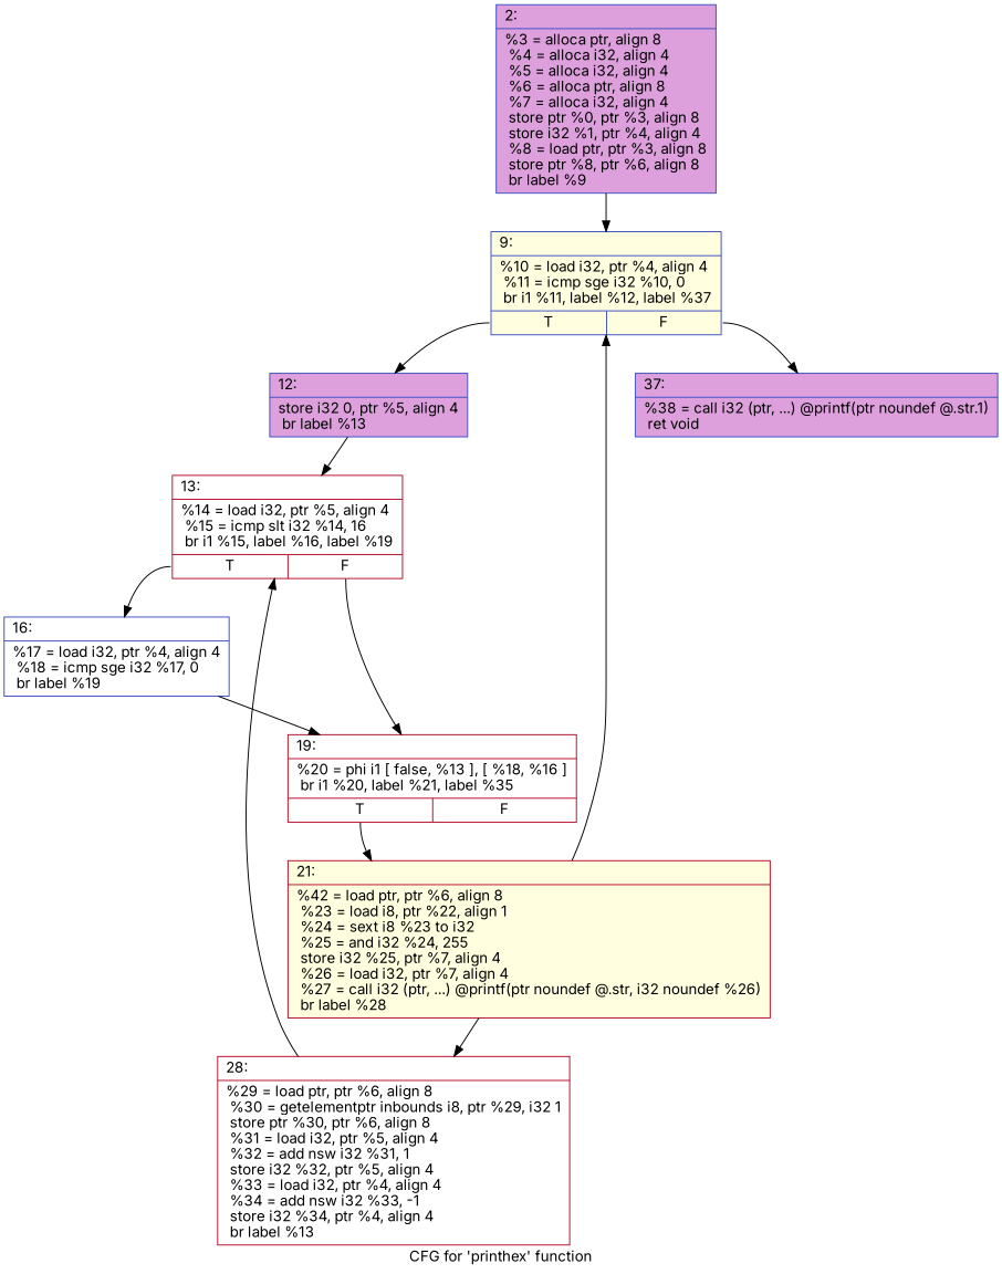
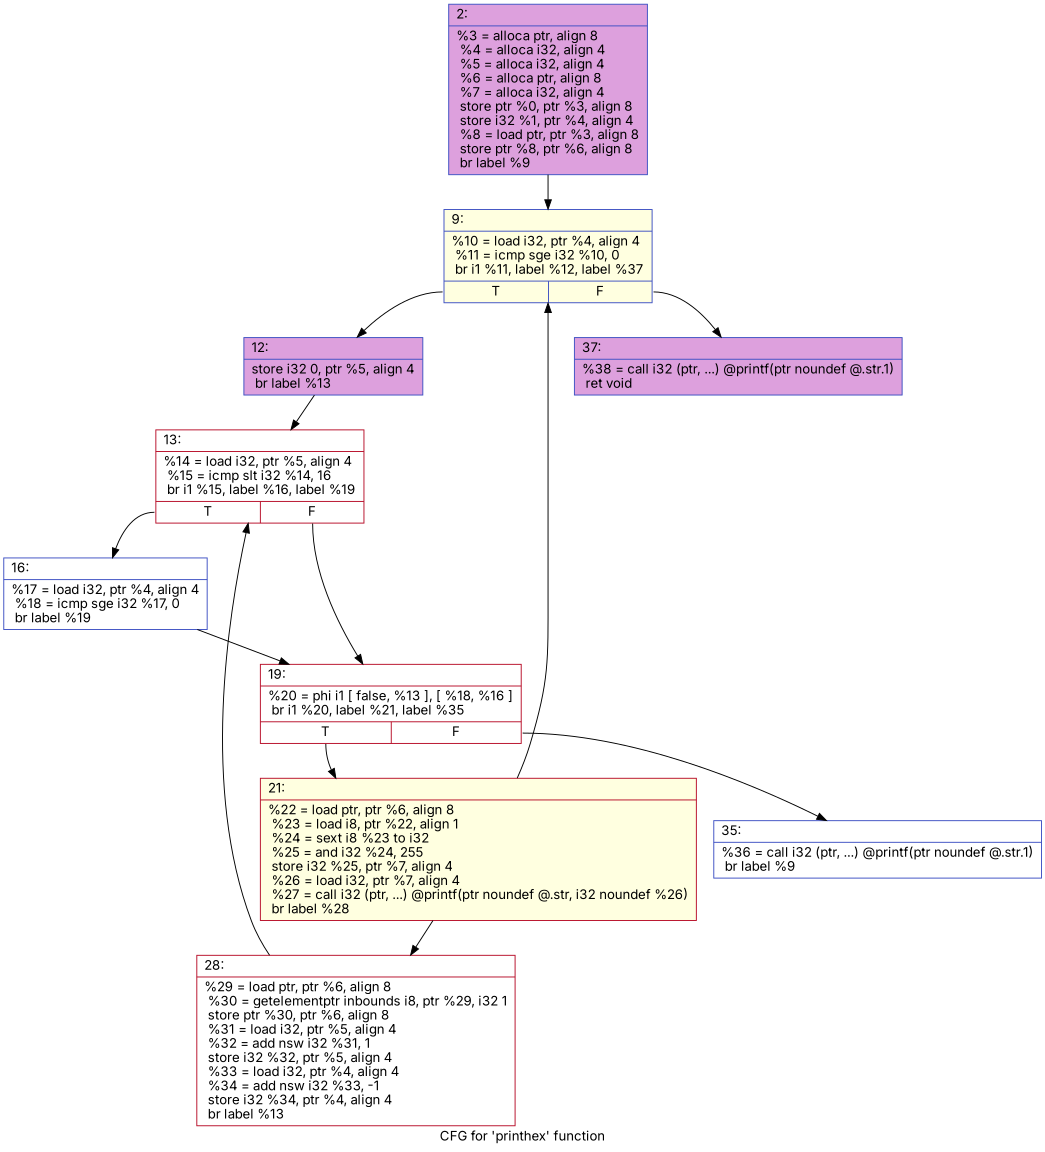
  digraph {
    fontname=Inter
    label="CFG for 'printhex' function"
    node [color="#3d50c3ff" fillcolor=white fontname=Inter shape=record style=filled]
    edge [fontname=Inter]
    n1 [fillcolor=plum label="{2:\l|  %3 = alloca ptr, align 8\l  %4 = alloca i32, align 4\l  %5 = alloca i32, align 4\l  %6 = alloca ptr, align 8\l  %7 = alloca i32, align 4\l  store ptr %0, ptr %3, align 8\l  store i32 %1, ptr %4, align 4\l  %8 = load ptr, ptr %3, align 8\l  store ptr %8, ptr %6, align 8\l  br label %9\l}"]
    n2 [fillcolor=lightyellow label="{9:\l|  %10 = load i32, ptr %4, align 4\l  %11 = icmp sge i32 %10, 0\l  br i1 %11, label %12, label %37\l|{<s0>T|<s1>F}}"]
    n3 [fillcolor=plum label="{12:\l|  store i32 0, ptr %5, align 4\l  br label %13\l}"]
    n4 [fillcolor=plum label="{37:\l|  %38 = call i32 (ptr, ...) @printf(ptr noundef @.str.1)\l  ret void\l}"]
    n5 [color="#b70d28ff" label="{13:\l|  %14 = load i32, ptr %5, align 4\l  %15 = icmp slt i32 %14, 16\l  br i1 %15, label %16, label %19\l|{<s0>T|<s1>F}}"]
    n6 [label="{16:\l|  %17 = load i32, ptr %4, align 4\l  %18 = icmp sge i32 %17, 0\l  br label %19\l}"]
    n7 [color="#b70d28ff" label="{19:\l|  %20 = phi i1 [ false, %13 ], [ %18, %16 ]\l  br i1 %20, label %21, label %35\l|{<s0>T|<s1>F}}"]
-   n8 [color="#b70d28ff" fillcolor=lightyellow label="{21:\l|  %42 = load ptr, ptr %6, align 8\l  %23 = load i8, ptr %22, align 1\l  %24 = sext i8 %23 to i32\l  %25 = and i32 %24, 255\l  store i32 %25, ptr %7, align 4\l  %26 = load i32, ptr %7, align 4\l  %27 = call i32 (ptr, ...) @printf(ptr noundef @.str, i32 noundef %26)\l  br label %28\l}"]
+   n8 [color="#b70d28ff" fillcolor=lightyellow label="{21:\l|  %22 = load ptr, ptr %6, align 8\l  %23 = load i8, ptr %22, align 1\l  %24 = sext i8 %23 to i32\l  %25 = and i32 %24, 255\l  store i32 %25, ptr %7, align 4\l  %26 = load i32, ptr %7, align 4\l  %27 = call i32 (ptr, ...) @printf(ptr noundef @.str, i32 noundef %26)\l  br label %28\l}"]
+   n9 [label="{35:\l|  %36 = call i32 (ptr, ...) @printf(ptr noundef @.str.1)\l  br label %9\l}"]
    n10 [color="#b70d28ff" label="{28:\l|  %29 = load ptr, ptr %6, align 8\l  %30 = getelementptr inbounds i8, ptr %29, i32 1\l  store ptr %30, ptr %6, align 8\l  %31 = load i32, ptr %5, align 4\l  %32 = add nsw i32 %31, 1\l  store i32 %32, ptr %5, align 4\l  %33 = load i32, ptr %4, align 4\l  %34 = add nsw i32 %33, -1\l  store i32 %34, ptr %4, align 4\l  br label %13\l}"]
    n1 -> n2
    n2 -> n3 [tailport=s0]
    n2 -> n4 [tailport=s1]
    n3 -> n5
    n5 -> n6 [tailport=s0]
    n5 -> n7 [tailport=s1]
    n6 -> n7
    n7 -> n8 [tailport=s0]
+   n7 -> n9 [tailport=s1]
    n8 -> n2
    n8 -> n10
    n10 -> n5
  }
